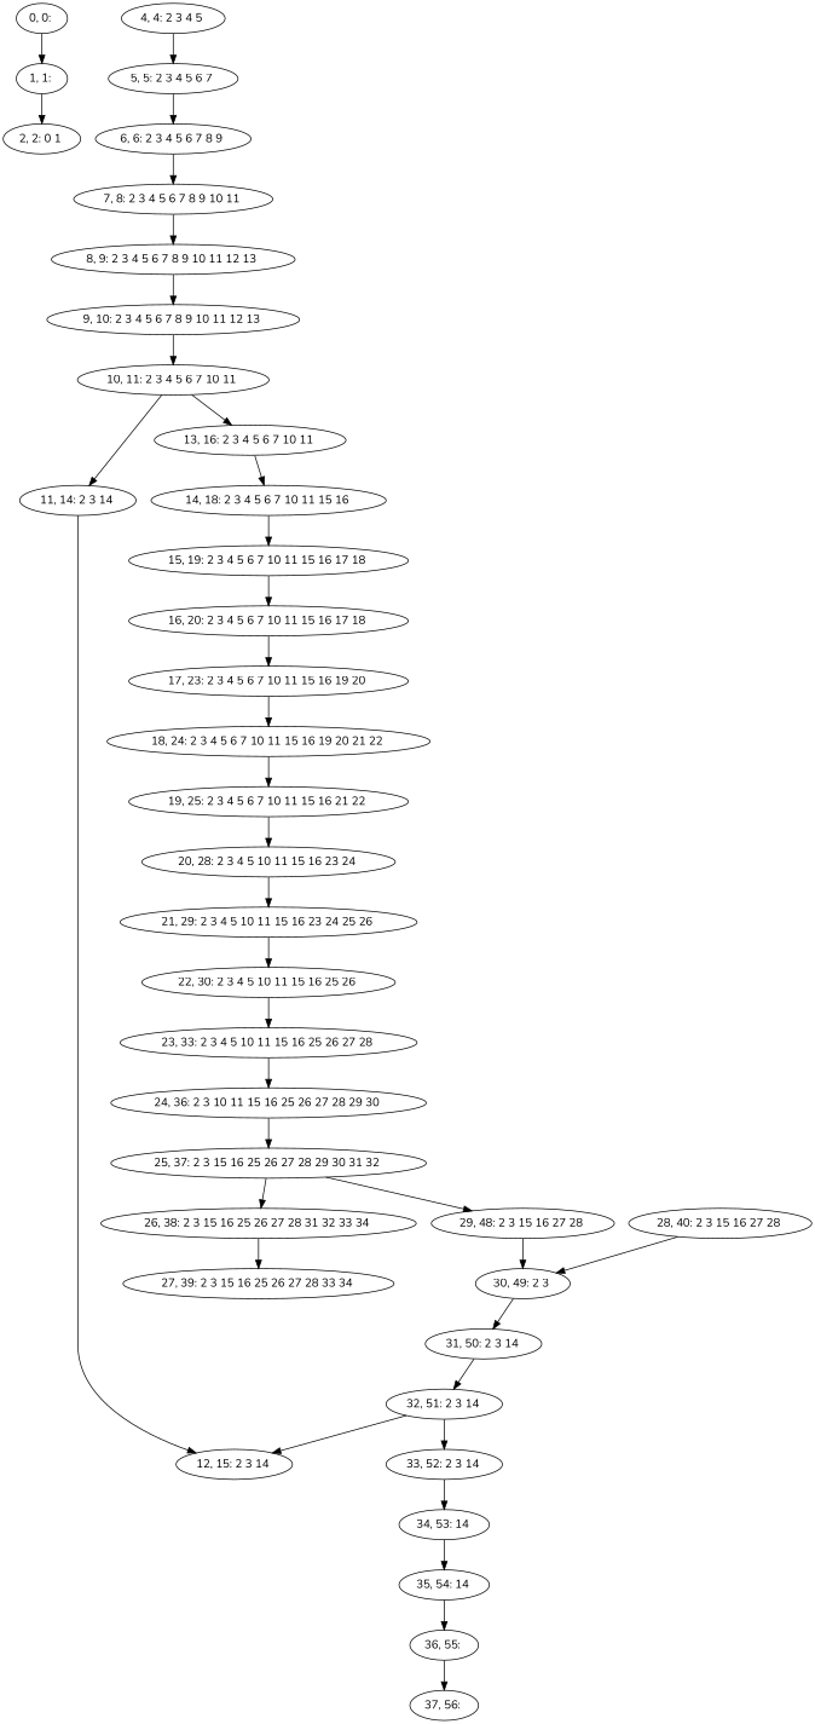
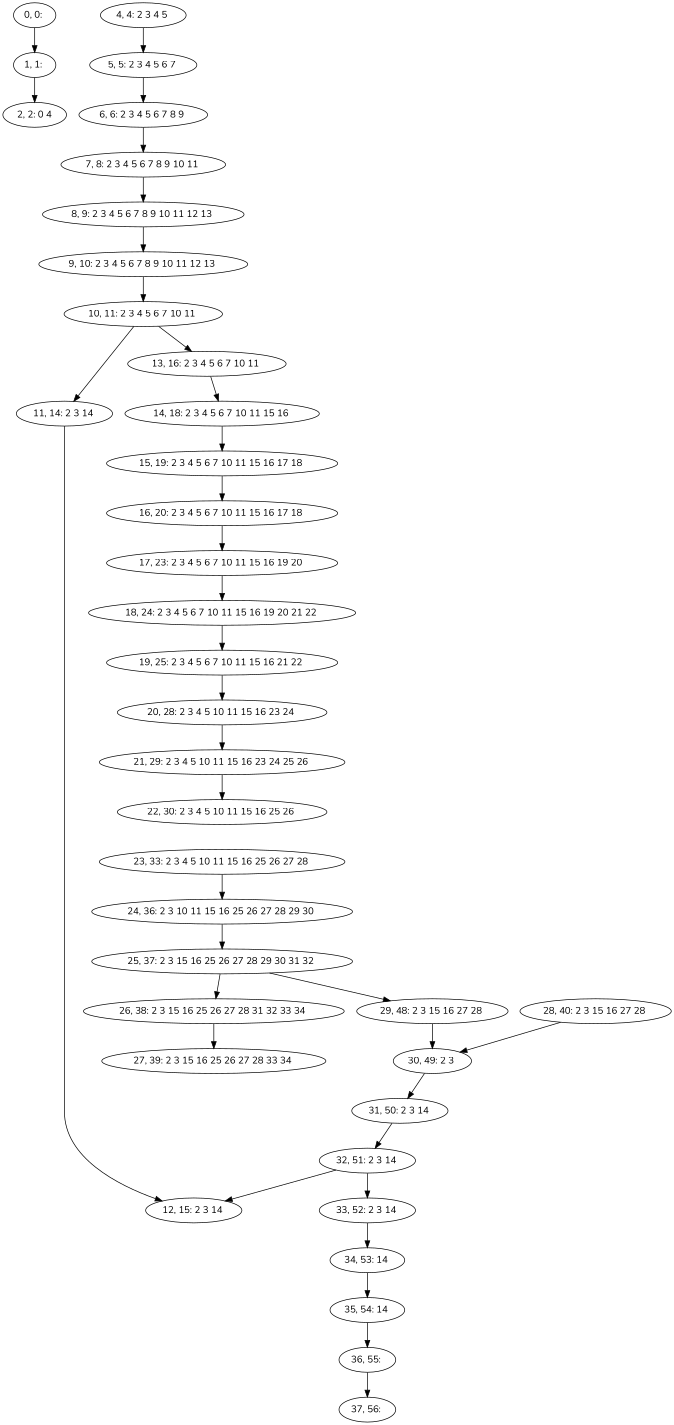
  digraph {
    fontname=Nunito
    node [fontname=Nunito]
    edge [fontname=Nunito]
    n1 [label="0, 0: "]
    n2 [label="1, 1: "]
-   n3 [label="2, 2: 0 1 "]
+   n3 [label="2, 2: 0 4"]
    n4 [label="4, 4: 2 3 4 5 "]
    n5 [label="5, 5: 2 3 4 5 6 7 "]
    n6 [label="6, 6: 2 3 4 5 6 7 8 9 "]
    n7 [label="7, 8: 2 3 4 5 6 7 8 9 10 11 "]
    n8 [label="8, 9: 2 3 4 5 6 7 8 9 10 11 12 13 "]
    n9 [label="9, 10: 2 3 4 5 6 7 8 9 10 11 12 13 "]
    n10 [label="10, 11: 2 3 4 5 6 7 10 11 "]
    n11 [label="11, 14: 2 3 14 "]
    n12 [label="13, 16: 2 3 4 5 6 7 10 11 "]
    n13 [label="12, 15: 2 3 14 "]
    n14 [label="14, 18: 2 3 4 5 6 7 10 11 15 16 "]
    n15 [label="32, 51: 2 3 14 "]
    n16 [label="33, 52: 2 3 14 "]
    n17 [label="15, 19: 2 3 4 5 6 7 10 11 15 16 17 18 "]
    n18 [label="16, 20: 2 3 4 5 6 7 10 11 15 16 17 18 "]
    n19 [label="17, 23: 2 3 4 5 6 7 10 11 15 16 19 20 "]
    n20 [label="18, 24: 2 3 4 5 6 7 10 11 15 16 19 20 21 22 "]
    n21 [label="19, 25: 2 3 4 5 6 7 10 11 15 16 21 22 "]
    n22 [label="20, 28: 2 3 4 5 10 11 15 16 23 24 "]
    n23 [label="21, 29: 2 3 4 5 10 11 15 16 23 24 25 26 "]
    n24 [label="22, 30: 2 3 4 5 10 11 15 16 25 26 "]
    n25 [label="23, 33: 2 3 4 5 10 11 15 16 25 26 27 28 "]
    n26 [label="24, 36: 2 3 10 11 15 16 25 26 27 28 29 30 "]
    n27 [label="25, 37: 2 3 15 16 25 26 27 28 29 30 31 32 "]
    n28 [label="26, 38: 2 3 15 16 25 26 27 28 31 32 33 34 "]
    n29 [label="29, 48: 2 3 15 16 27 28 "]
    n30 [label="27, 39: 2 3 15 16 25 26 27 28 33 34 "]
    n31 [label="28, 40: 2 3 15 16 27 28 "]
    n32 [label="30, 49: 2 3 "]
    n33 [label="31, 50: 2 3 14 "]
    n34 [label="34, 53: 14 "]
    n35 [label="35, 54: 14 "]
    n36 [label="36, 55: "]
    n37 [label="37, 56: "]
    n1 -> n2
    n2 -> n3
    n4 -> n5
    n5 -> n6
    n6 -> n7
    n7 -> n8
    n8 -> n9
    n9 -> n10
    n10 -> n11
    n10 -> n12
    n11 -> n13
    n12 -> n14
    n14 -> n17
    n15 -> n13
    n15 -> n16
    n16 -> n34
    n17 -> n18
    n18 -> n19
    n19 -> n20
    n20 -> n21
    n21 -> n22
    n22 -> n23
    n23 -> n24
-   n24 -> n25
    n25 -> n26
    n26 -> n27
    n27 -> n28
    n27 -> n29
    n28 -> n30
    n29 -> n32
    n31 -> n32
    n32 -> n33
    n33 -> n15
    n34 -> n35
    n35 -> n36
    n36 -> n37
  }
